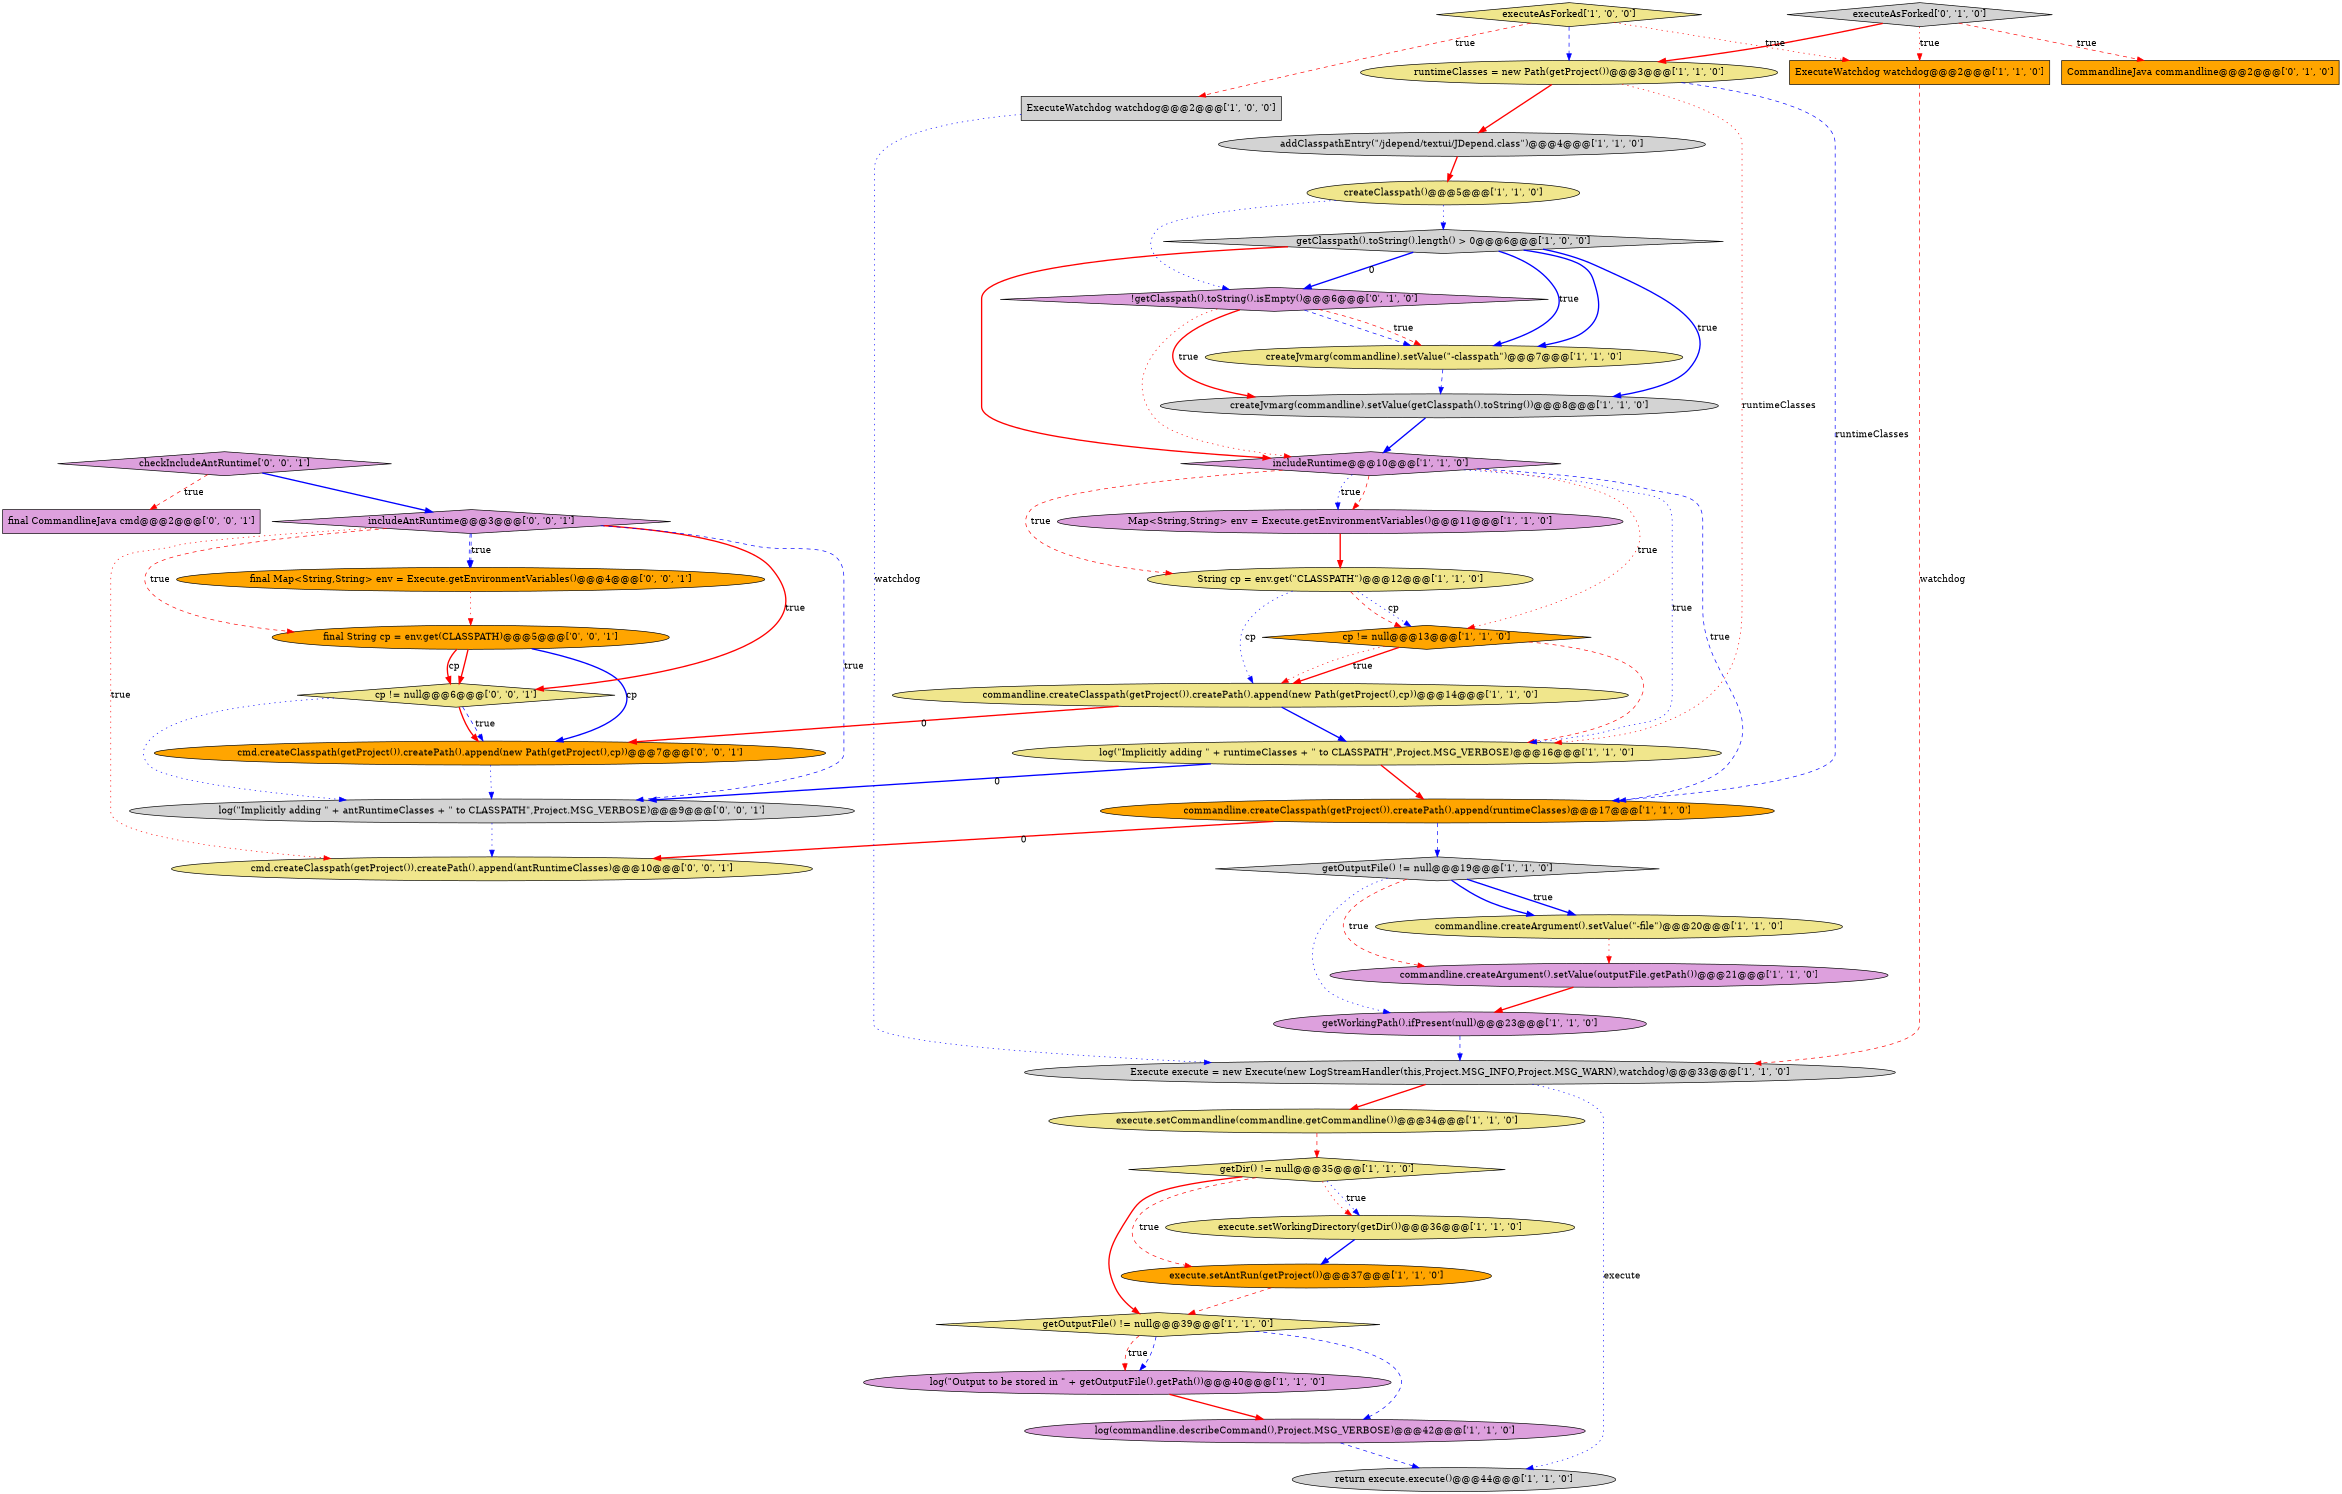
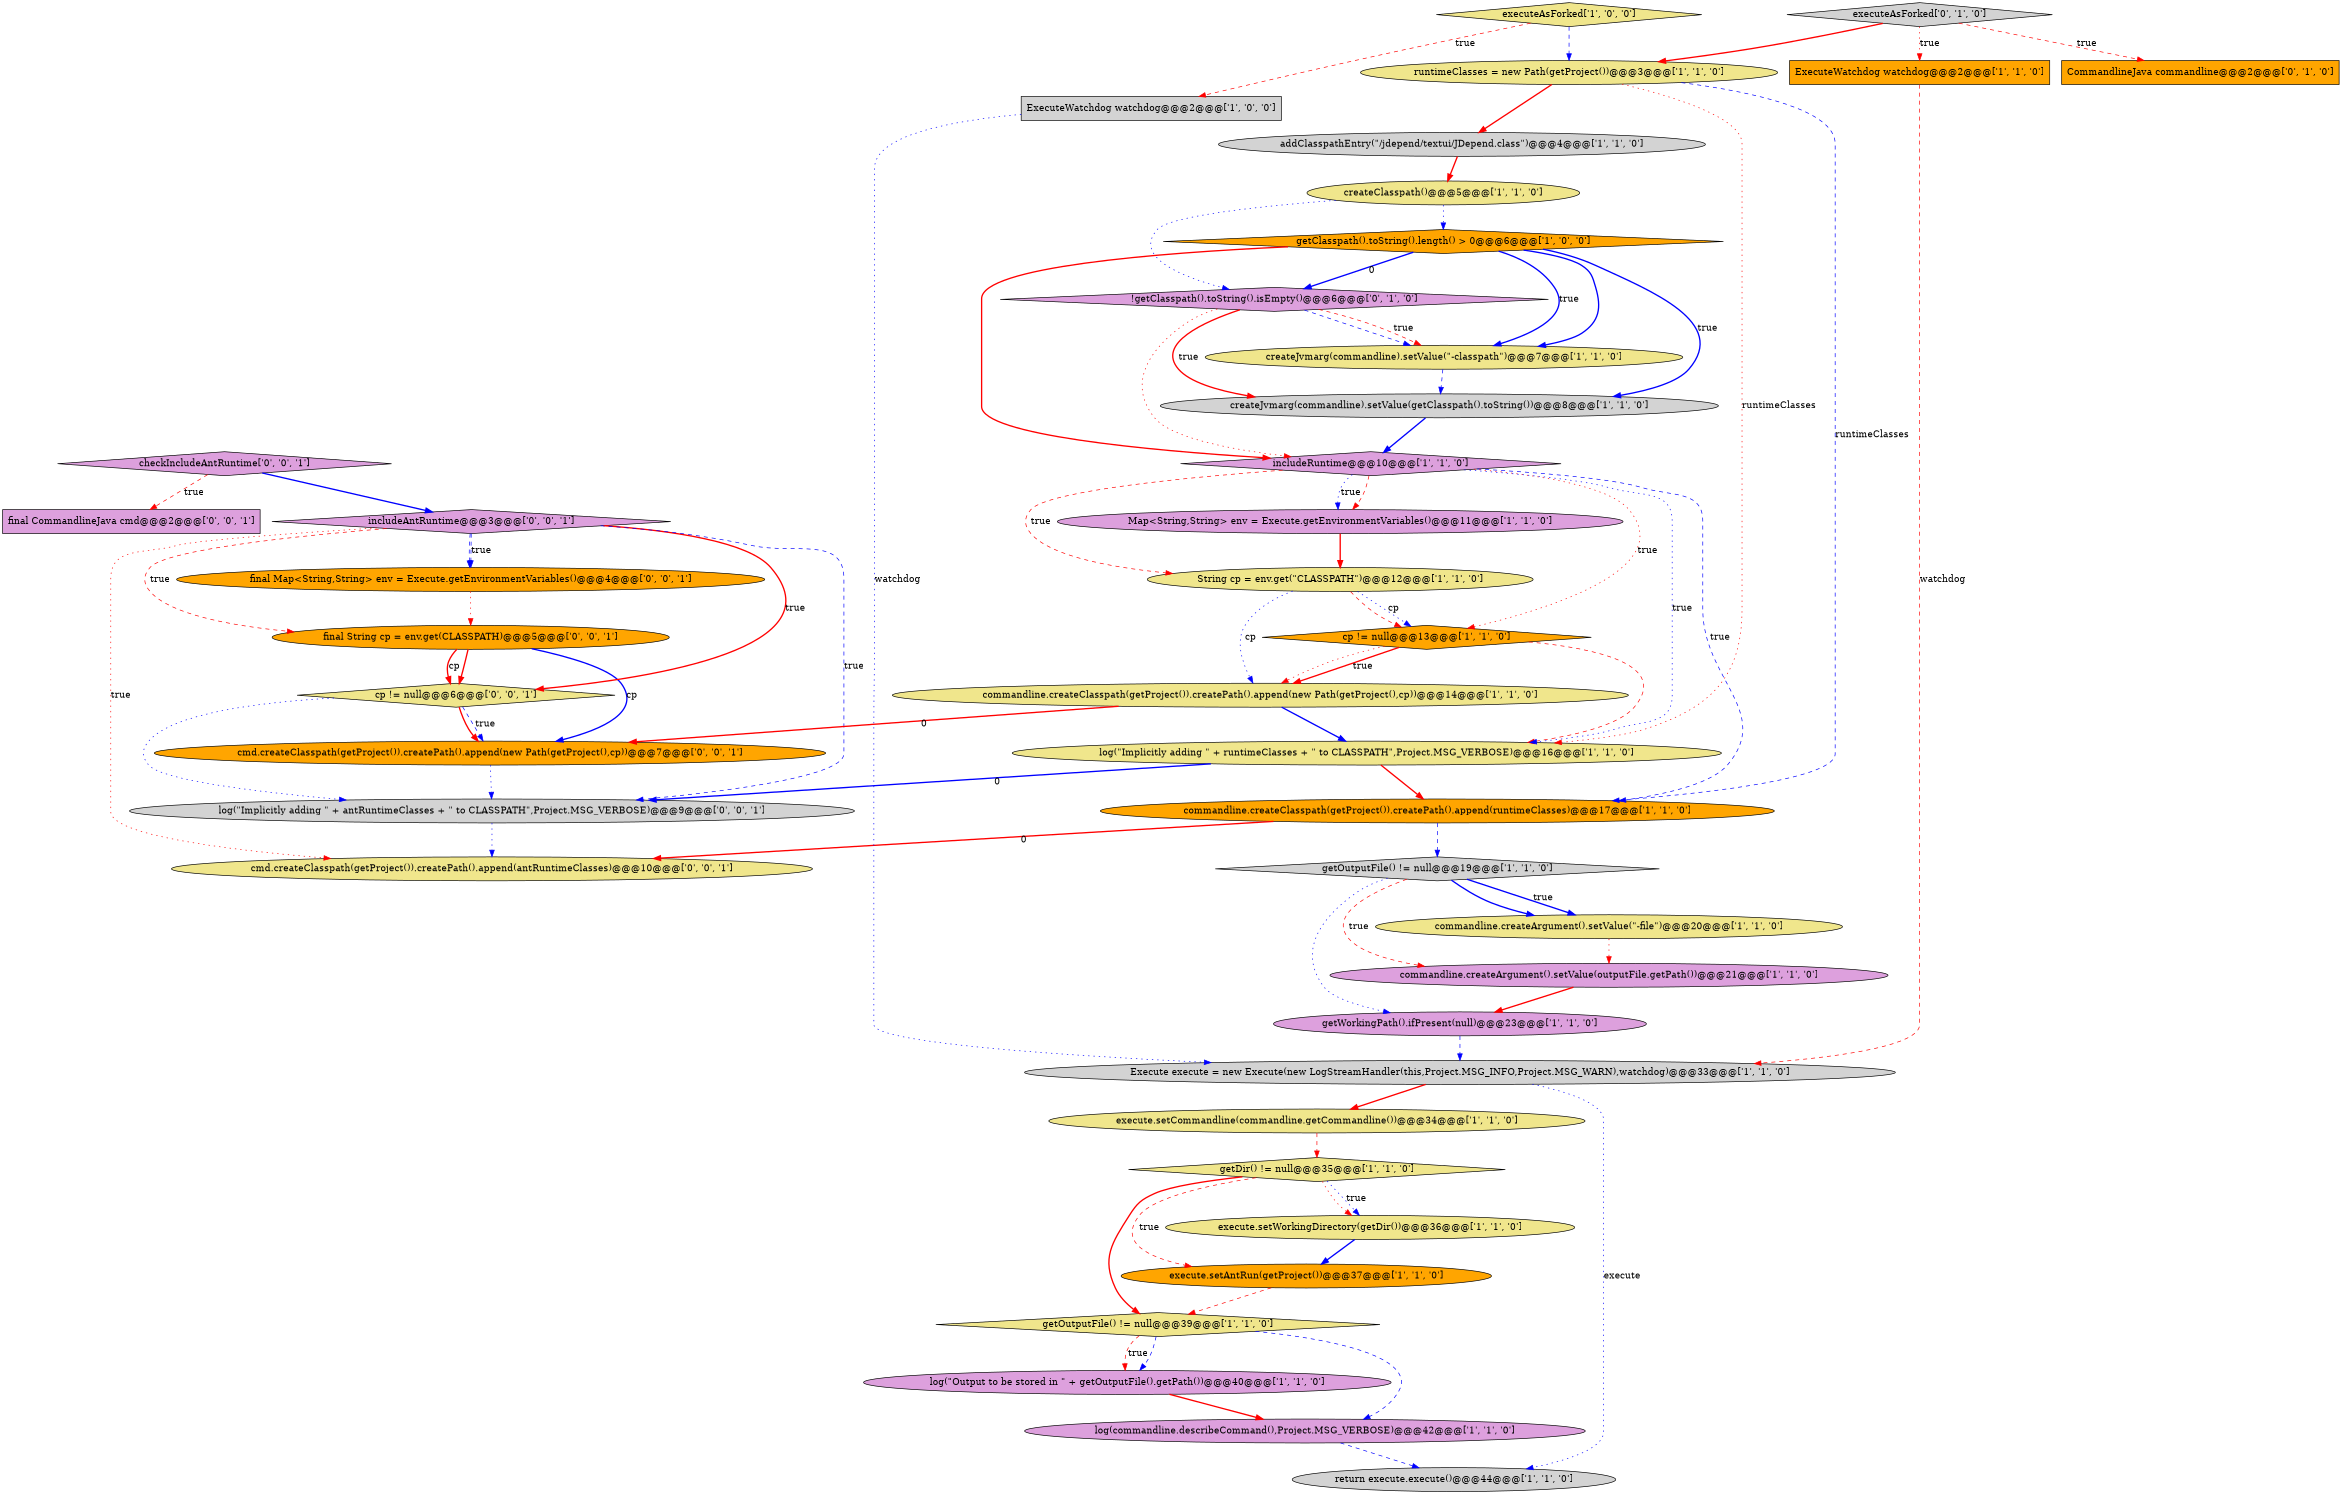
  digraph {
    node [fillcolor=khaki shape=ellipse style=filled]
    edge [color=red style=bold]
    n1 [fillcolor=plum label="final CommandlineJava cmd@@@2@@@['0', '0', '1']" shape=box]
    n2 [fillcolor=orange label="final String cp = env.get(CLASSPATH)@@@5@@@['0', '0', '1']"]
    n3 [fillcolor=orange label="cmd.createClasspath(getProject()).createPath().append(new Path(getProject(),cp))@@@7@@@['0', '0', '1']"]
    n4 [label="cp != null@@@6@@@['0', '0', '1']" shape=diamond]
    n5 [fillcolor=lightgrey label="log(\"Implicitly adding \" + antRuntimeClasses + \" to CLASSPATH\",Project.MSG_VERBOSE)@@@9@@@['0', '0', '1']"]
    n6 [fillcolor=plum label="getWorkingPath().ifPresent(null)@@@23@@@['1', '1', '0']"]
    n7 [fillcolor=lightgrey label="Execute execute = new Execute(new LogStreamHandler(this,Project.MSG_INFO,Project.MSG_WARN),watchdog)@@@33@@@['1', '1', '0']"]
    n8 [label="execute.setCommandline(commandline.getCommandline())@@@34@@@['1', '1', '0']"]
    n9 [fillcolor=lightgrey label="return execute.execute()@@@44@@@['1', '1', '0']"]
    n10 [fillcolor=plum label="commandline.createArgument().setValue(outputFile.getPath())@@@21@@@['1', '1', '0']"]
    n11 [fillcolor=orange label="final Map<String,String> env = Execute.getEnvironmentVariables()@@@4@@@['0', '0', '1']"]
    n12 [label="getOutputFile() != null@@@39@@@['1', '1', '0']" shape=diamond]
    n13 [fillcolor=plum label="log(\"Output to be stored in \" + getOutputFile().getPath())@@@40@@@['1', '1', '0']"]
    n14 [fillcolor=plum label="log(commandline.describeCommand(),Project.MSG_VERBOSE)@@@42@@@['1', '1', '0']"]
    n15 [fillcolor=orange label="commandline.createClasspath(getProject()).createPath().append(runtimeClasses)@@@17@@@['1', '1', '0']"]
    n16 [fillcolor=lightgrey label="getOutputFile() != null@@@19@@@['1', '1', '0']" shape=diamond]
    n17 [label="cmd.createClasspath(getProject()).createPath().append(antRuntimeClasses)@@@10@@@['0', '0', '1']"]
    n18 [label="commandline.createArgument().setValue(\"-file\")@@@20@@@['1', '1', '0']"]
    n19 [fillcolor=plum label="includeAntRuntime@@@3@@@['0', '0', '1']" shape=diamond]
    n20 [fillcolor=orange label="cp != null@@@13@@@['1', '1', '0']" shape=diamond]
    n21 [label="log(\"Implicitly adding \" + runtimeClasses + \" to CLASSPATH\",Project.MSG_VERBOSE)@@@16@@@['1', '1', '0']"]
    n22 [label="commandline.createClasspath(getProject()).createPath().append(new Path(getProject(),cp))@@@14@@@['1', '1', '0']"]
    n23 [label="getDir() != null@@@35@@@['1', '1', '0']" shape=diamond]
    n24 [fillcolor=orange label="execute.setAntRun(getProject())@@@37@@@['1', '1', '0']"]
    n25 [label="execute.setWorkingDirectory(getDir())@@@36@@@['1', '1', '0']"]
    n26 [label="String cp = env.get(\"CLASSPATH\")@@@12@@@['1', '1', '0']"]
    n27 [fillcolor=lightgrey label="addClasspathEntry(\"/jdepend/textui/JDepend.class\")@@@4@@@['1', '1', '0']"]
    n28 [label="createClasspath()@@@5@@@['1', '1', '0']"]
-   n29 [fillcolor=lightgrey label="getClasspath().toString().length() > 0@@@6@@@['1', '0', '0']" shape=diamond]
+   n29 [fillcolor=orange label="getClasspath().toString().length() > 0@@@6@@@['1', '0', '0']" shape=diamond]
    n30 [fillcolor=plum label="!getClasspath().toString().isEmpty()@@@6@@@['0', '1', '0']" shape=diamond]
    n31 [fillcolor=plum label="checkIncludeAntRuntime['0', '0', '1']" shape=diamond]
    n32 [label="createJvmarg(commandline).setValue(\"-classpath\")@@@7@@@['1', '1', '0']"]
    n33 [fillcolor=lightgrey label="createJvmarg(commandline).setValue(getClasspath().toString())@@@8@@@['1', '1', '0']"]
    n34 [fillcolor=plum label="includeRuntime@@@10@@@['1', '1', '0']" shape=diamond]
    n35 [fillcolor=lightgrey label="ExecuteWatchdog watchdog@@@2@@@['1', '0', '0']" shape=box]
    n36 [fillcolor=orange label="ExecuteWatchdog watchdog@@@2@@@['1', '1', '0']" shape=box]
    n37 [fillcolor=lightgrey label="executeAsForked['0', '1', '0']" shape=diamond]
    n38 [fillcolor=orange label="CommandlineJava commandline@@@2@@@['0', '1', '0']" shape=box]
    n39 [label="runtimeClasses = new Path(getProject())@@@3@@@['1', '1', '0']"]
    n40 [fillcolor=plum label="Map<String,String> env = Execute.getEnvironmentVariables()@@@11@@@['1', '1', '0']"]
    n41 [label="executeAsForked['1', '0', '0']" shape=diamond]
    n2 -> n3 [color=blue label=cp]
    n2 -> n4
    n2 -> n4 [label=cp]
    n3 -> n5 [color=blue style=dotted]
    n4 -> n3 [color=blue label=true style=dashed]
    n4 -> n3
    n4 -> n5 [color=blue style=dotted]
    n5 -> n17 [color=blue style=dotted]
    n6 -> n7 [color=blue style=dashed]
    n7 -> n8
    n7 -> n9 [color=blue label=execute style=dotted]
    n8 -> n23 [style=dashed]
    n10 -> n6
    n11 -> n2 [style=dotted]
    n12 -> n13 [label=true style=dashed]
    n12 -> n13 [color=blue style=dashed]
    n12 -> n14 [color=blue style=dashed]
    n13 -> n14
    n14 -> n9 [color=blue style=dashed]
    n15 -> n16 [color=blue style=dashed]
    n15 -> n17 [label=0]
    n16 -> n6 [color=blue style=dotted]
    n16 -> n10 [label=true style=dashed]
    n16 -> n18 [color=blue]
    n16 -> n18 [color=blue label=true]
    n18 -> n10 [style=dotted]
    n19 -> n2 [label=true style=dashed]
    n19 -> n4 [label=true]
    n19 -> n5 [color=blue label=true style=dashed]
    n19 -> n11 [color=blue label=true style=dashed]
    n19 -> n11 [color=blue style=dashed]
    n19 -> n17 [label=true style=dotted]
    n20 -> n21 [style=dashed]
    n20 -> n22 [label=true]
    n20 -> n22 [style=dotted]
    n21 -> n5 [color=blue label=0]
    n21 -> n15
    n22 -> n3 [label=0]
    n22 -> n21 [color=blue]
    n23 -> n12
    n23 -> n24 [label=true style=dashed]
    n23 -> n25 [color=blue label=true style=dotted]
    n23 -> n25 [style=dotted]
    n24 -> n12 [style=dashed]
    n25 -> n24 [color=blue]
    n26 -> n20 [color=blue label=cp style=dotted]
    n26 -> n20 [style=dashed]
    n26 -> n22 [color=blue label=cp style=dotted]
    n27 -> n28
    n28 -> n29 [color=blue style=dotted]
    n28 -> n30 [color=blue style=dotted]
    n29 -> n30 [color=blue label=0]
    n29 -> n32 [color=blue]
    n29 -> n32 [color=blue label=true]
    n29 -> n33 [color=blue label=true]
    n29 -> n34
    n30 -> n32 [color=blue style=dashed]
    n30 -> n32 [label=true style=dashed]
    n30 -> n33 [label=true]
    n30 -> n34 [style=dotted]
    n31 -> n1 [label=true style=dashed]
    n31 -> n19 [color=blue]
    n32 -> n33 [color=blue style=dashed]
    n33 -> n34 [color=blue]
    n34 -> n15 [color=blue label=true style=dashed]
    n34 -> n20 [label=true style=dotted]
    n34 -> n21 [color=blue label=true style=dotted]
    n34 -> n26 [label=true style=dashed]
    n34 -> n40 [color=blue label=true style=dotted]
    n34 -> n40 [style=dashed]
    n35 -> n7 [color=blue label=watchdog style=dotted]
    n36 -> n7 [label=watchdog style=dashed]
    n37 -> n36 [label=true style=dotted]
    n37 -> n38 [label=true style=dashed]
    n37 -> n39
    n39 -> n15 [color=blue label=runtimeClasses style=dashed]
    n39 -> n21 [label=runtimeClasses style=dotted]
    n39 -> n27
    n40 -> n26
    n41 -> n35 [label=true style=dashed]
-   n41 -> n36 [label=true style=dotted]
    n41 -> n39 [color=blue style=dashed]
  }
